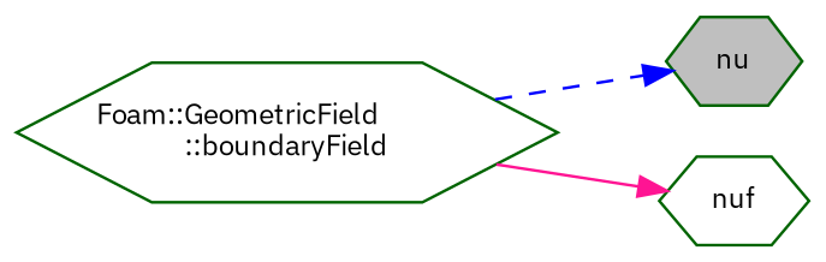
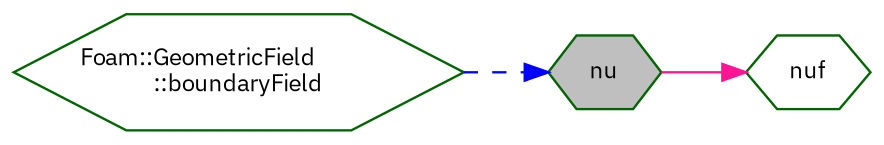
  digraph {
    fontname="IBM Plex Sans"
    rankdir=LR
    node [color=darkgreen fontname="IBM Plex Sans" fontsize=10 shape=hexagon]
    edge [fontname="IBM Plex Sans" fontsize=10 labelfontname=FreeSans labelfontsize=10]
    n1 [fillcolor=grey75 fontcolor=black height=0.2 label=nu style=filled width=0.4]
    n2 [height=0.2 label=nuf width=0.4]
    n3 [height=0.2 label="Foam::GeometricField\l::boundaryField" width=0.4]
-   n3 -> n2 [color=deeppink style=solid]
+   n1 -> n2 [color=deeppink style=solid]
    n3 -> n1 [color=blue style=dashed]
  }
